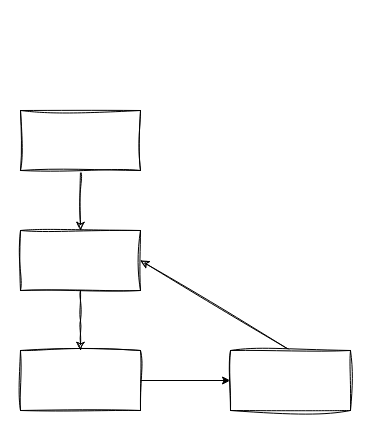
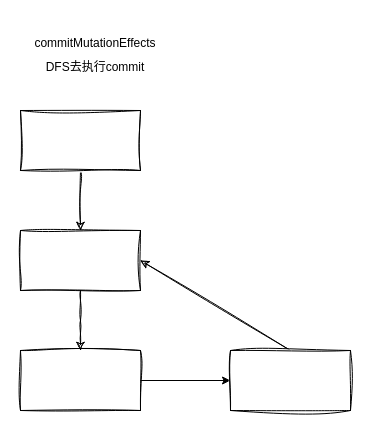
  <mxCell id="0" />
  <mxCell id="1" parent="0" />
  <mxCell id="2" style="edgeStyle=orthogonalEdgeStyle;rounded=0;orthogonalLoop=1;jettySize=auto;html=1;sketch=1;curveFitting=1;jiggle=2;" parent="1" source="3" target="5" edge="1"><mxGeometry relative="1" as="geometry" /></mxCell>
  <mxCell id="3" value="" style="rounded=0;whiteSpace=wrap;html=1;sketch=1;curveFitting=1;jiggle=2;" parent="1" vertex="1"><mxGeometry x="20" y="110" width="120" height="60" as="geometry" /></mxCell>
  <mxCell id="4" style="edgeStyle=orthogonalEdgeStyle;rounded=0;orthogonalLoop=1;jettySize=auto;html=1;entryX=0.5;entryY=0;entryDx=0;entryDy=0;sketch=1;curveFitting=1;jiggle=2;" parent="1" source="5" target="7" edge="1"><mxGeometry relative="1" as="geometry"><Array as="points"><mxPoint x="80" y="320" /><mxPoint x="80" y="320" /></Array></mxGeometry></mxCell>
  <mxCell id="5" value="" style="rounded=0;whiteSpace=wrap;html=1;sketch=1;curveFitting=1;jiggle=2;" parent="1" vertex="1"><mxGeometry x="20" y="230" width="120" height="60" as="geometry" /></mxCell>
  <mxCell id="6" style="edgeStyle=orthogonalEdgeStyle;rounded=0;orthogonalLoop=1;jettySize=auto;html=1;entryX=0;entryY=0.5;entryDx=0;entryDy=0;" parent="1" source="7" target="9" edge="1"><mxGeometry relative="1" as="geometry" /></mxCell>
  <mxCell id="7" value="" style="rounded=0;whiteSpace=wrap;html=1;sketch=1;curveFitting=1;jiggle=2;" parent="1" vertex="1"><mxGeometry x="20" y="350" width="120" height="60" as="geometry" /></mxCell>
  <mxCell id="8" style="orthogonalLoop=1;jettySize=auto;html=1;entryX=1;entryY=0.5;entryDx=0;entryDy=0;rounded=0;exitX=0.5;exitY=0;exitDx=0;exitDy=0;sketch=1;curveFitting=1;jiggle=2;" parent="1" source="9" target="5" edge="1"><mxGeometry relative="1" as="geometry" /></mxCell>
  <mxCell id="9" value="" style="rounded=0;whiteSpace=wrap;html=1;glass=0;sketch=1;curveFitting=1;jiggle=2;" parent="1" vertex="1"><mxGeometry x="230" y="350" width="120" height="60" as="geometry" /></mxCell>
+ <mxCell id="10" value="&lt;div class=&quot;lake-content&quot;&gt;&lt;p style=&quot;margin: 0; padding: 0; min-height: 24px&quot; class=&quot;ne-p&quot; id=&quot;ue68f30f5&quot;&gt;commitMutationEffects&lt;/p&gt;&lt;/div&gt;DFS去执行commit" style="text;html=1;strokeColor=none;fillColor=none;align=center;verticalAlign=middle;whiteSpace=wrap;rounded=0;" parent="1" vertex="1"><mxGeometry x="20" y="20" width="150" height="70" as="geometry" /></mxCell>
